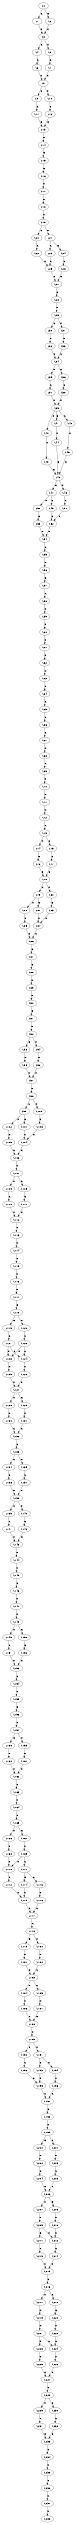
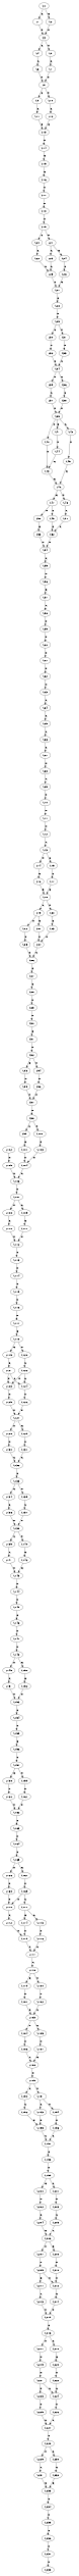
  strict digraph {
    fontname="DejaVu Serif"
    node [fontname="DejaVu Serif"]
    edge [fontname="DejaVu Serif"]
    S0
    S1
    S2
    S3
    S4
    S5
    S6
    S7
    S8
    S9
    S10
    S11
    S12
    S13
    S14
    S15
    S16
    S17
    S18
    S19
    S20
    S21
    S22
    S23
    S24
    S25
    S26
    S27
    S28
    S29
    S30
    S31
    S32
    S33
    S34
    S35
    S36
    S37
    S38
    S39
    S40
    S41
    S42
    S43
    S44
    S45
    S46
    S47
    S48
    S49
    S50
    S51
    S52
    S53
    S54
    S55
    S56
    S57
    S58
    S59
    S60
    S61
    S62
    S63
    S64
    S65
    S66
    S67
    S68
    S69
    S70
    S71
    S72
    S73
    S74
    S75
    S76
    S77
    S78
    S79
    S80
    S81
    S82
    S83
    S84
    S85
    S86
    S87
    S88
    S89
    S90
    S91
    S92
    S93
    S94
    S95
    S96
    S97
    S98
    S99
    S100
    S101
    S102
    S103
    S104
    S105
    S106
    S107
    S108
    S109
    S110
    S111
    S112
    S113
    S114
    S115
    S116
    S117
    S118
    S119
    S120
    S121
    S122
    S123
    S124
    S125
    S126
    S127
    S128
    S129
    S130
    S131
    S132
    S133
    S134
    S135
    S136
    S137
    S138
    S139
    S140
    S141
    S142
    S143
    S144
    S145
    S146
    S147
    S148
    S149
    S150
    S151
    S152
    S153
    S154
    S155
    S156
    S157
    S158
    S159
    S160
    S161
    S162
    S163
    S164
    S165
    S166
    S167
    S168
    S169
    S170
    S171
    S172
    S173
    S174
    S175
    S176
    S177
    S178
    S179
    S180
    S181
    S182
    S183
    S184
    S185
    S186
    S187
    S188
    S189
    S190
    S191
    S192
    S193
    S194
    S195
    S196
    S197
    S198
    S199
    S200
    S201
    S202
    S203
    S204
    S205
    S206
    S207
    S208
    S209
    S210
    S211
    S212
    S213
    S214
    S215
    S216
    S217
    S218
    S219
    S220
    S221
    S222
    S223
    S224
    S225
    S226
    S227
    S228
    S229
    S230
    S231
    S232
    S233
    S234
    S235
    S236
    S237
    S238
    S0 -> S1 [label=G]
    S0 -> S2 [label=G]
    S1 -> S3 [label=T]
    S2 -> S3 [label=T]
    S3 -> S4 [label=C]
    S3 -> S5 [label=T]
    S4 -> S6 [label=C]
    S5 -> S7 [label=C]
    S6 -> S8 [label=T]
    S7 -> S8 [label=T]
    S8 -> S9 [label=C]
    S8 -> S10 [label=T]
    S9 -> S11 [label=C]
    S10 -> S12 [label=C]
    S11 -> S13 [label=G]
    S12 -> S13 [label=G]
    S13 -> S14 [label=A]
    S14 -> S15 [label=G]
    S15 -> S16 [label=G]
    S16 -> S17 [label=T]
    S17 -> S18 [label=T]
    S18 -> S19 [label=A]
    S19 -> S20 [label=C]
    S19 -> S21 [label=T]
    S20 -> S22 [label=C]
    S21 -> S23 [label=C]
    S21 -> S24 [label=G]
    S22 -> S25 [label=C]
    S23 -> S25 [label=C]
    S24 -> S26 [label=C]
    S25 -> S27 [label=G]
    S26 -> S27 [label=G]
    S27 -> S28 [label=G]
    S28 -> S29 [label=A]
    S29 -> S30 [label=C]
    S29 -> S31 [label=T]
    S30 -> S32 [label=T]
    S31 -> S33 [label=T]
    S32 -> S34 [label=C]
    S33 -> S34 [label=C]
    S34 -> S35 [label=T]
    S34 -> S36 [label=C]
    S35 -> S37 [label=C]
    S36 -> S38 [label=C]
    S37 -> S39 [label=T]
    S38 -> S39 [label=T]
    S39 -> S40 [label=T]
    S39 -> S41 [label=G]
    S39 -> S42 [label=C]
    S40 -> S43 [label=T]
    S41 -> S44 [label=T]
    S42 -> S45 [label=T]
    S43 -> S46 [label=G]
-   S44 -> S46 [label=G]
+   S44 -> S43 [label=G]
    S45 -> S46 [label=G]
    S46 -> S47 [label=G]
    S46 -> S48 [label=A]
    S47 -> S49 [label=G]
    S47 -> S50 [label=A]
    S48 -> S51 [label=G]
    S49 -> S52 [label=G]
    S50 -> S53 [label=G]
    S51 -> S52 [label=G]
    S52 -> S54 [label=A]
    S53 -> S54 [label=A]
    S54 -> S55 [label=G]
    S55 -> S56 [label=A]
    S56 -> S57 [label=G]
    S57 -> S58 [label=G]
    S58 -> S59 [label=T]
    S59 -> S60 [label=T]
    S60 -> S61 [label=T]
    S61 -> S62 [label=T]
    S62 -> S63 [label=A]
    S63 -> S64 [label=C]
    S64 -> S65 [label=C]
    S65 -> S66 [label=C]
    S66 -> S67 [label=C]
    S67 -> S68 [label=A]
    S68 -> S69 [label=G]
    S69 -> S70 [label=T]
    S70 -> S71 [label=A]
    S71 -> S72 [label=A]
    S72 -> S73 [label=G]
    S73 -> S74 [label=A]
    S73 -> S75 [label=C]
    S74 -> S76 [label=G]
    S75 -> S77 [label=G]
    S76 -> S78 [label=G]
    S77 -> S78 [label=G]
    S78 -> S79 [label=C]
    S78 -> S80 [label=A]
    S79 -> S81 [label=G]
    S79 -> S82 [label=T]
    S80 -> S83 [label=G]
    S81 -> S84 [label=T]
    S82 -> S85 [label=T]
    S83 -> S84 [label=T]
    S84 -> S86 [label=C]
    S85 -> S86 [label=C]
    S86 -> S87 [label=G]
    S87 -> S88 [label=G]
    S88 -> S89 [label=A]
    S89 -> S90 [label=A]
    S90 -> S91 [label=G]
    S91 -> S92 [label=A]
    S92 -> S93 [label=G]
    S92 -> S94 [label=A]
    S93 -> S95 [label=A]
    S94 -> S96 [label=A]
    S95 -> S97 [label=A]
    S96 -> S97 [label=A]
    S97 -> S98 [label=A]
    S98 -> S99 [label=C]
    S98 -> S100 [label=T]
    S99 -> S101 [label=G]
-   S99 -> S102 [label=A]
    S100 -> S103 [label=G]
    S101 -> S104 [label=A]
    S102 -> S105 [label=A]
    S103 -> S104 [label=A]
    S104 -> S106 [label=C]
    S105 -> S106 [label=C]
    S106 -> S107 [label=T]
    S107 -> S108 [label=T]
    S107 -> S109 [label=C]
    S108 -> S110 [label=G]
    S109 -> S111 [label=G]
    S110 -> S112 [label=A]
    S111 -> S112 [label=A]
    S112 -> S113 [label=G]
    S113 -> S114 [label=T]
    S114 -> S115 [label=C]
    S115 -> S116 [label=A]
    S116 -> S117 [label=A]
    S117 -> S118 [label=G]
    S118 -> S119 [label=G]
    S118 -> S120 [label=A]
    S119 -> S121 [label=C]
    S120 -> S122 [label=C]
    S121 -> S123 [label=T]
    S121 -> S124 [label=C]
    S122 -> S123 [label=T]
    S122 -> S124 [label=C]
    S123 -> S125 [label=A]
    S124 -> S126 [label=A]
    S125 -> S127 [label=T]
    S126 -> S127 [label=T]
    S127 -> S128 [label=A]
    S127 -> S129 [label=G]
    S128 -> S130 [label=A]
    S129 -> S131 [label=A]
    S130 -> S132 [label=C]
    S131 -> S132 [label=C]
    S132 -> S133 [label=C]
    S133 -> S134 [label=C]
    S133 -> S135 [label=A]
    S134 -> S136 [label=C]
    S135 -> S137 [label=C]
    S136 -> S138 [label=T]
    S137 -> S138 [label=T]
    S138 -> S139 [label=C]
    S138 -> S140 [label=T]
    S139 -> S141 [label=G]
    S140 -> S142 [label=G]
    S141 -> S143 [label=T]
    S142 -> S143 [label=G]
    S143 -> S144 [label=T]
    S144 -> S145 [label=A]
    S145 -> S146 [label=G]
    S146 -> S147 [label=A]
    S147 -> S148 [label=T]
    S148 -> S149 [label=A]
    S148 -> S150 [label=G]
    S149 -> S151 [label=G]
    S150 -> S152 [label=G]
    S151 -> S153 [label=A]
    S152 -> S153 [label=A]
    S153 -> S154 [label=C]
    S154 -> S155 [label=C]
    S155 -> S156 [label=G]
    S156 -> S157 [label=G]
    S157 -> S158 [label=G]
    S157 -> S159 [label=A]
    S158 -> S160 [label=T]
    S159 -> S161 [label=T]
    S160 -> S162 [label=T]
    S161 -> S162 [label=T]
    S162 -> S163 [label=G]
    S163 -> S164 [label=T]
    S164 -> S165 [label=C]
    S165 -> S166 [label=A]
    S165 -> S167 [label=G]
    S166 -> S168 [label=T]
    S167 -> S169 [label=T]
    S168 -> S170 [label=T]
    S169 -> S170 [label=T]
    S169 -> S171 [label=C]
    S170 -> S172 [label=G]
    S171 -> S173 [label=C]
    S171 -> S174 [label=G]
    S172 -> S175 [label=T]
    S173 -> S176 [label=T]
    S174 -> S175 [label=T]
    S175 -> S177 [label=C]
    S176 -> S177 [label=C]
    S177 -> S178 [label=C]
    S178 -> S179 [label=G]
    S178 -> S180 [label=A]
    S179 -> S181 [label=T]
    S180 -> S182 [label=T]
    S181 -> S183 [label=C]
    S182 -> S183 [label=C]
    S183 -> S184 [label=T]
    S183 -> S185 [label=C]
    S184 -> S186 [label=A]
    S185 -> S187 [label=A]
    S186 -> S188 [label=G]
    S187 -> S188 [label=G]
    S188 -> S189 [label=T]
    S189 -> S190 [label=G]
    S189 -> S191 [label=A]
    S190 -> S192 [label=C]
    S191 -> S193 [label=C]
    S191 -> S194 [label=T]
    S192 -> S195 [label=T]
    S193 -> S195 [label=T]
    S194 -> S196 [label=T]
    S195 -> S197 [label=C]
    S196 -> S197 [label=C]
    S197 -> S198 [label=G]
    S198 -> S199 [label=T]
    S199 -> S200 [label=G]
    S199 -> S201 [label=C]
    S200 -> S202 [label=A]
    S201 -> S203 [label=T]
    S202 -> S204 [label=C]
    S203 -> S205 [label=C]
    S204 -> S206 [label=G]
    S205 -> S206 [label=G]
    S206 -> S207 [label=T]
    S206 -> S208 [label=G]
    S207 -> S209 [label=T]
    S208 -> S210 [label=T]
    S209 -> S211 [label=G]
    S209 -> S212 [label=T]
    S210 -> S212 [label=T]
    S211 -> S213 [label=C]
    S212 -> S214 [label=C]
    S213 -> S215 [label=T]
    S214 -> S215 [label=T]
    S215 -> S216 [label=C]
    S216 -> S217 [label=A]
    S216 -> S218 [label=G]
    S217 -> S219 [label=A]
    S218 -> S220 [label=G]
    S219 -> S221 [label=A]
    S220 -> S222 [label=A]
    S221 -> S223 [label=T]
    S221 -> S224 [label=C]
    S222 -> S224 [label=C]
    S223 -> S225 [label=T]
    S224 -> S226 [label=T]
    S225 -> S227 [label=C]
    S226 -> S227 [label=C]
    S227 -> S228 [label=C]
    S228 -> S229 [label=A]
    S228 -> S230 [label=C]
    S229 -> S231 [label=C]
    S230 -> S232 [label=C]
    S231 -> S233 [label=G]
    S232 -> S233 [label=G]
    S233 -> S234 [label=G]
    S234 -> S235 [label=T]
    S235 -> S236 [label=G]
    S236 -> S237 [label=T]
    S237 -> S238 [label=A]
  }
